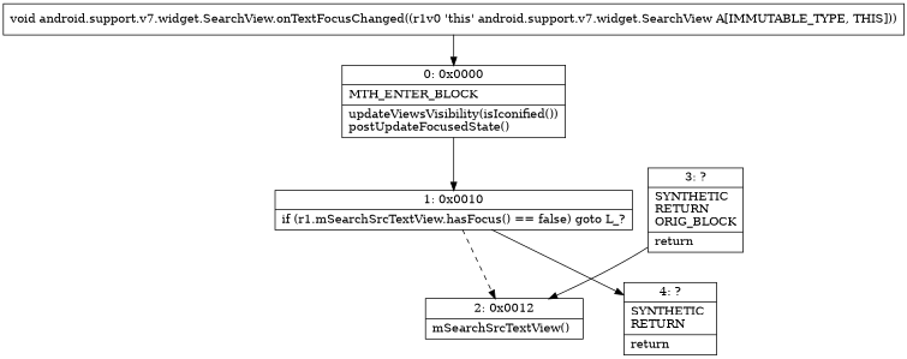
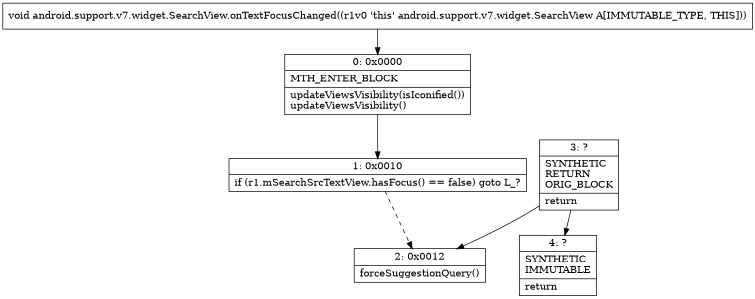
  digraph {
    node [shape=record]
-   n1 [label="{0\:\ 0x0000|MTH_ENTER_BLOCK\l|updateViewsVisibility(isIconified())\lpostUpdateFocusedState()\l}"]
+   n1 [label="{0\:\ 0x0000|MTH_ENTER_BLOCK\l|updateViewsVisibility(isIconified())\lupdateViewsVisibility()\l}"]
    n2 [label="{1\:\ 0x0010|if (r1.mSearchSrcTextView.hasFocus() == false) goto L_?\l}"]
-   n3 [label="{2\:\ 0x0012|mSearchSrcTextView()\l}"]
-   n4 [label="{4\:\ ?|SYNTHETIC\lRETURN\l|return\l}"]
+   n3 [label="{2\:\ 0x0012|forceSuggestionQuery()\l}"]
+   n4 [label="{4\:\ ?|SYNTHETIC\lIMMUTABLE\l|return\l}"]
    n5 [label="{3\:\ ?|SYNTHETIC\lRETURN\lORIG_BLOCK\l|return\l}"]
    n6 [label="{void android.support.v7.widget.SearchView.onTextFocusChanged((r1v0 'this' android.support.v7.widget.SearchView A[IMMUTABLE_TYPE, THIS])) }"]
    n1 -> n2
    n2 -> n3 [style=dashed]
-   n2 -> n4
+   n5 -> n4
    n5 -> n3
    n6 -> n1
  }
